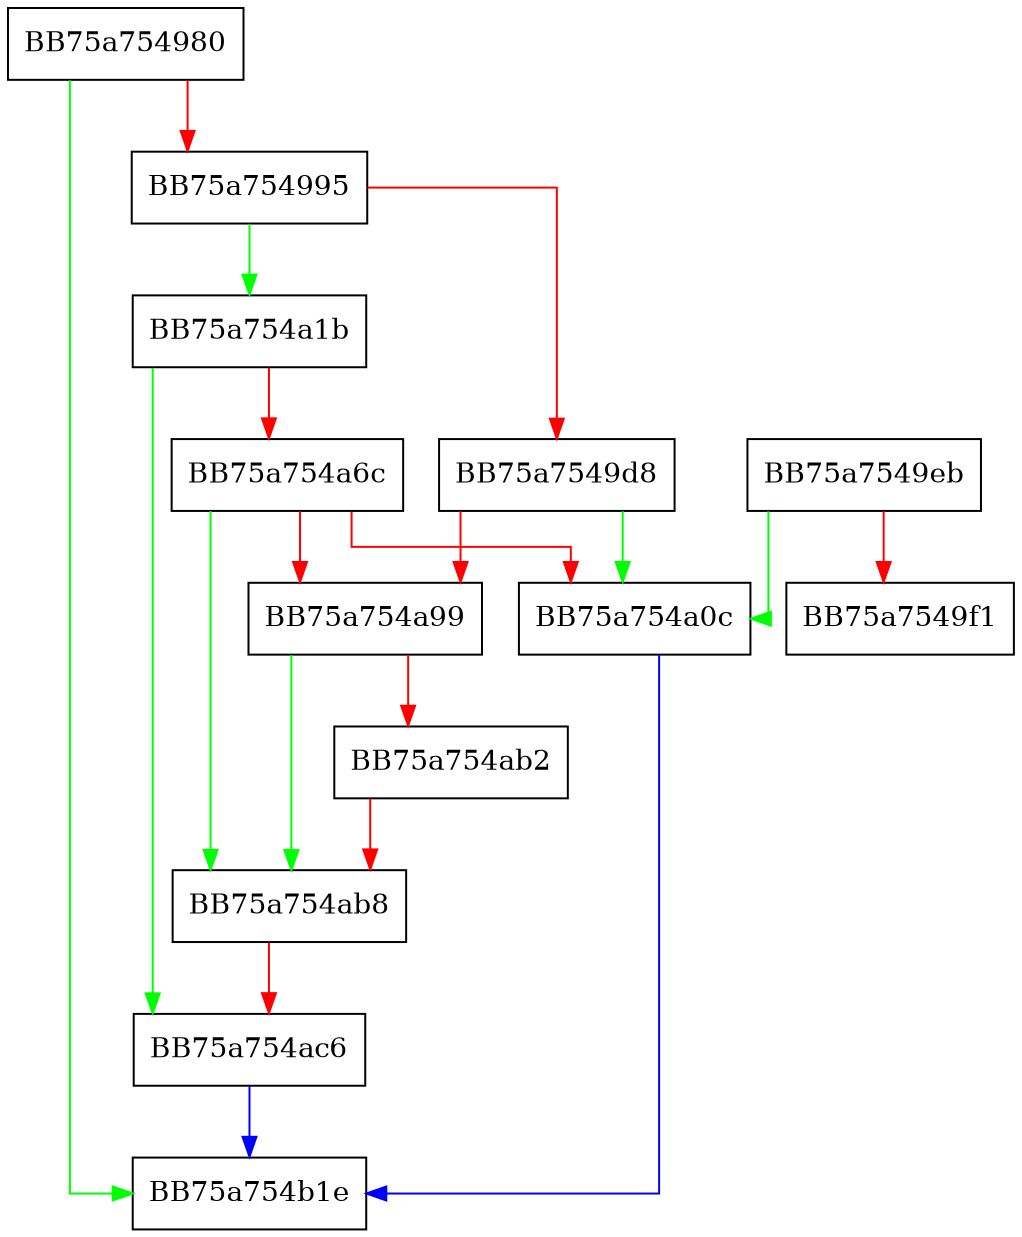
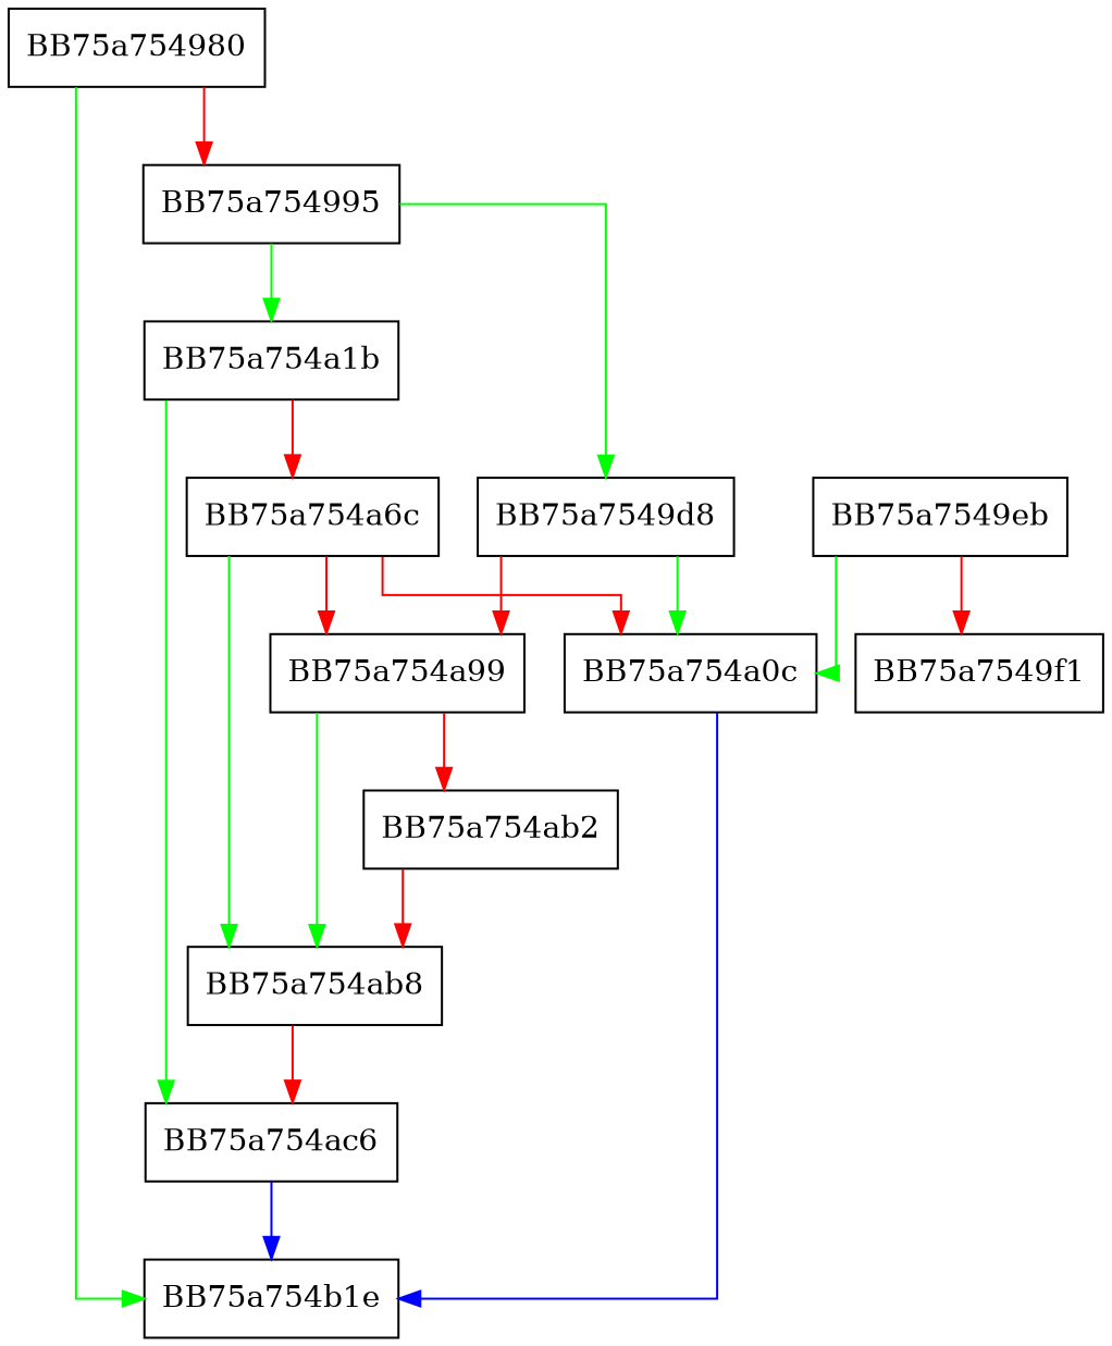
  digraph {
    splines=ortho
    node [shape=box]
    edge [color=red]
    BB75a754980
    BB75a754b1e
    BB75a754995
    BB75a754a1b
    BB75a7549d8
    BB75a754ac6
    BB75a754a6c
    BB75a754a0c
    BB75a754a99
    BB75a754ab8
    BB75a7549eb
    BB75a7549f1
    BB75a754ab2
    BB75a754980 -> BB75a754b1e [color=green]
    BB75a754980 -> BB75a754995
    BB75a754995 -> BB75a754a1b [color=green]
-   BB75a754995 -> BB75a7549d8
+   BB75a754995 -> BB75a7549d8 [color=green]
    BB75a754a1b -> BB75a754ac6 [color=green]
    BB75a754a1b -> BB75a754a6c
    BB75a7549d8 -> BB75a754a0c [color=green]
    BB75a7549d8 -> BB75a754a99
    BB75a754ac6 -> BB75a754b1e [color=blue]
    BB75a754a6c -> BB75a754a0c
    BB75a754a6c -> BB75a754a99
    BB75a754a6c -> BB75a754ab8 [color=green]
    BB75a754a0c -> BB75a754b1e [color=blue]
    BB75a754a99 -> BB75a754ab8 [color=green]
    BB75a754a99 -> BB75a754ab2
    BB75a754ab8 -> BB75a754ac6
    BB75a7549eb -> BB75a754a0c [color=green]
    BB75a7549eb -> BB75a7549f1
    BB75a754ab2 -> BB75a754ab8
  }
